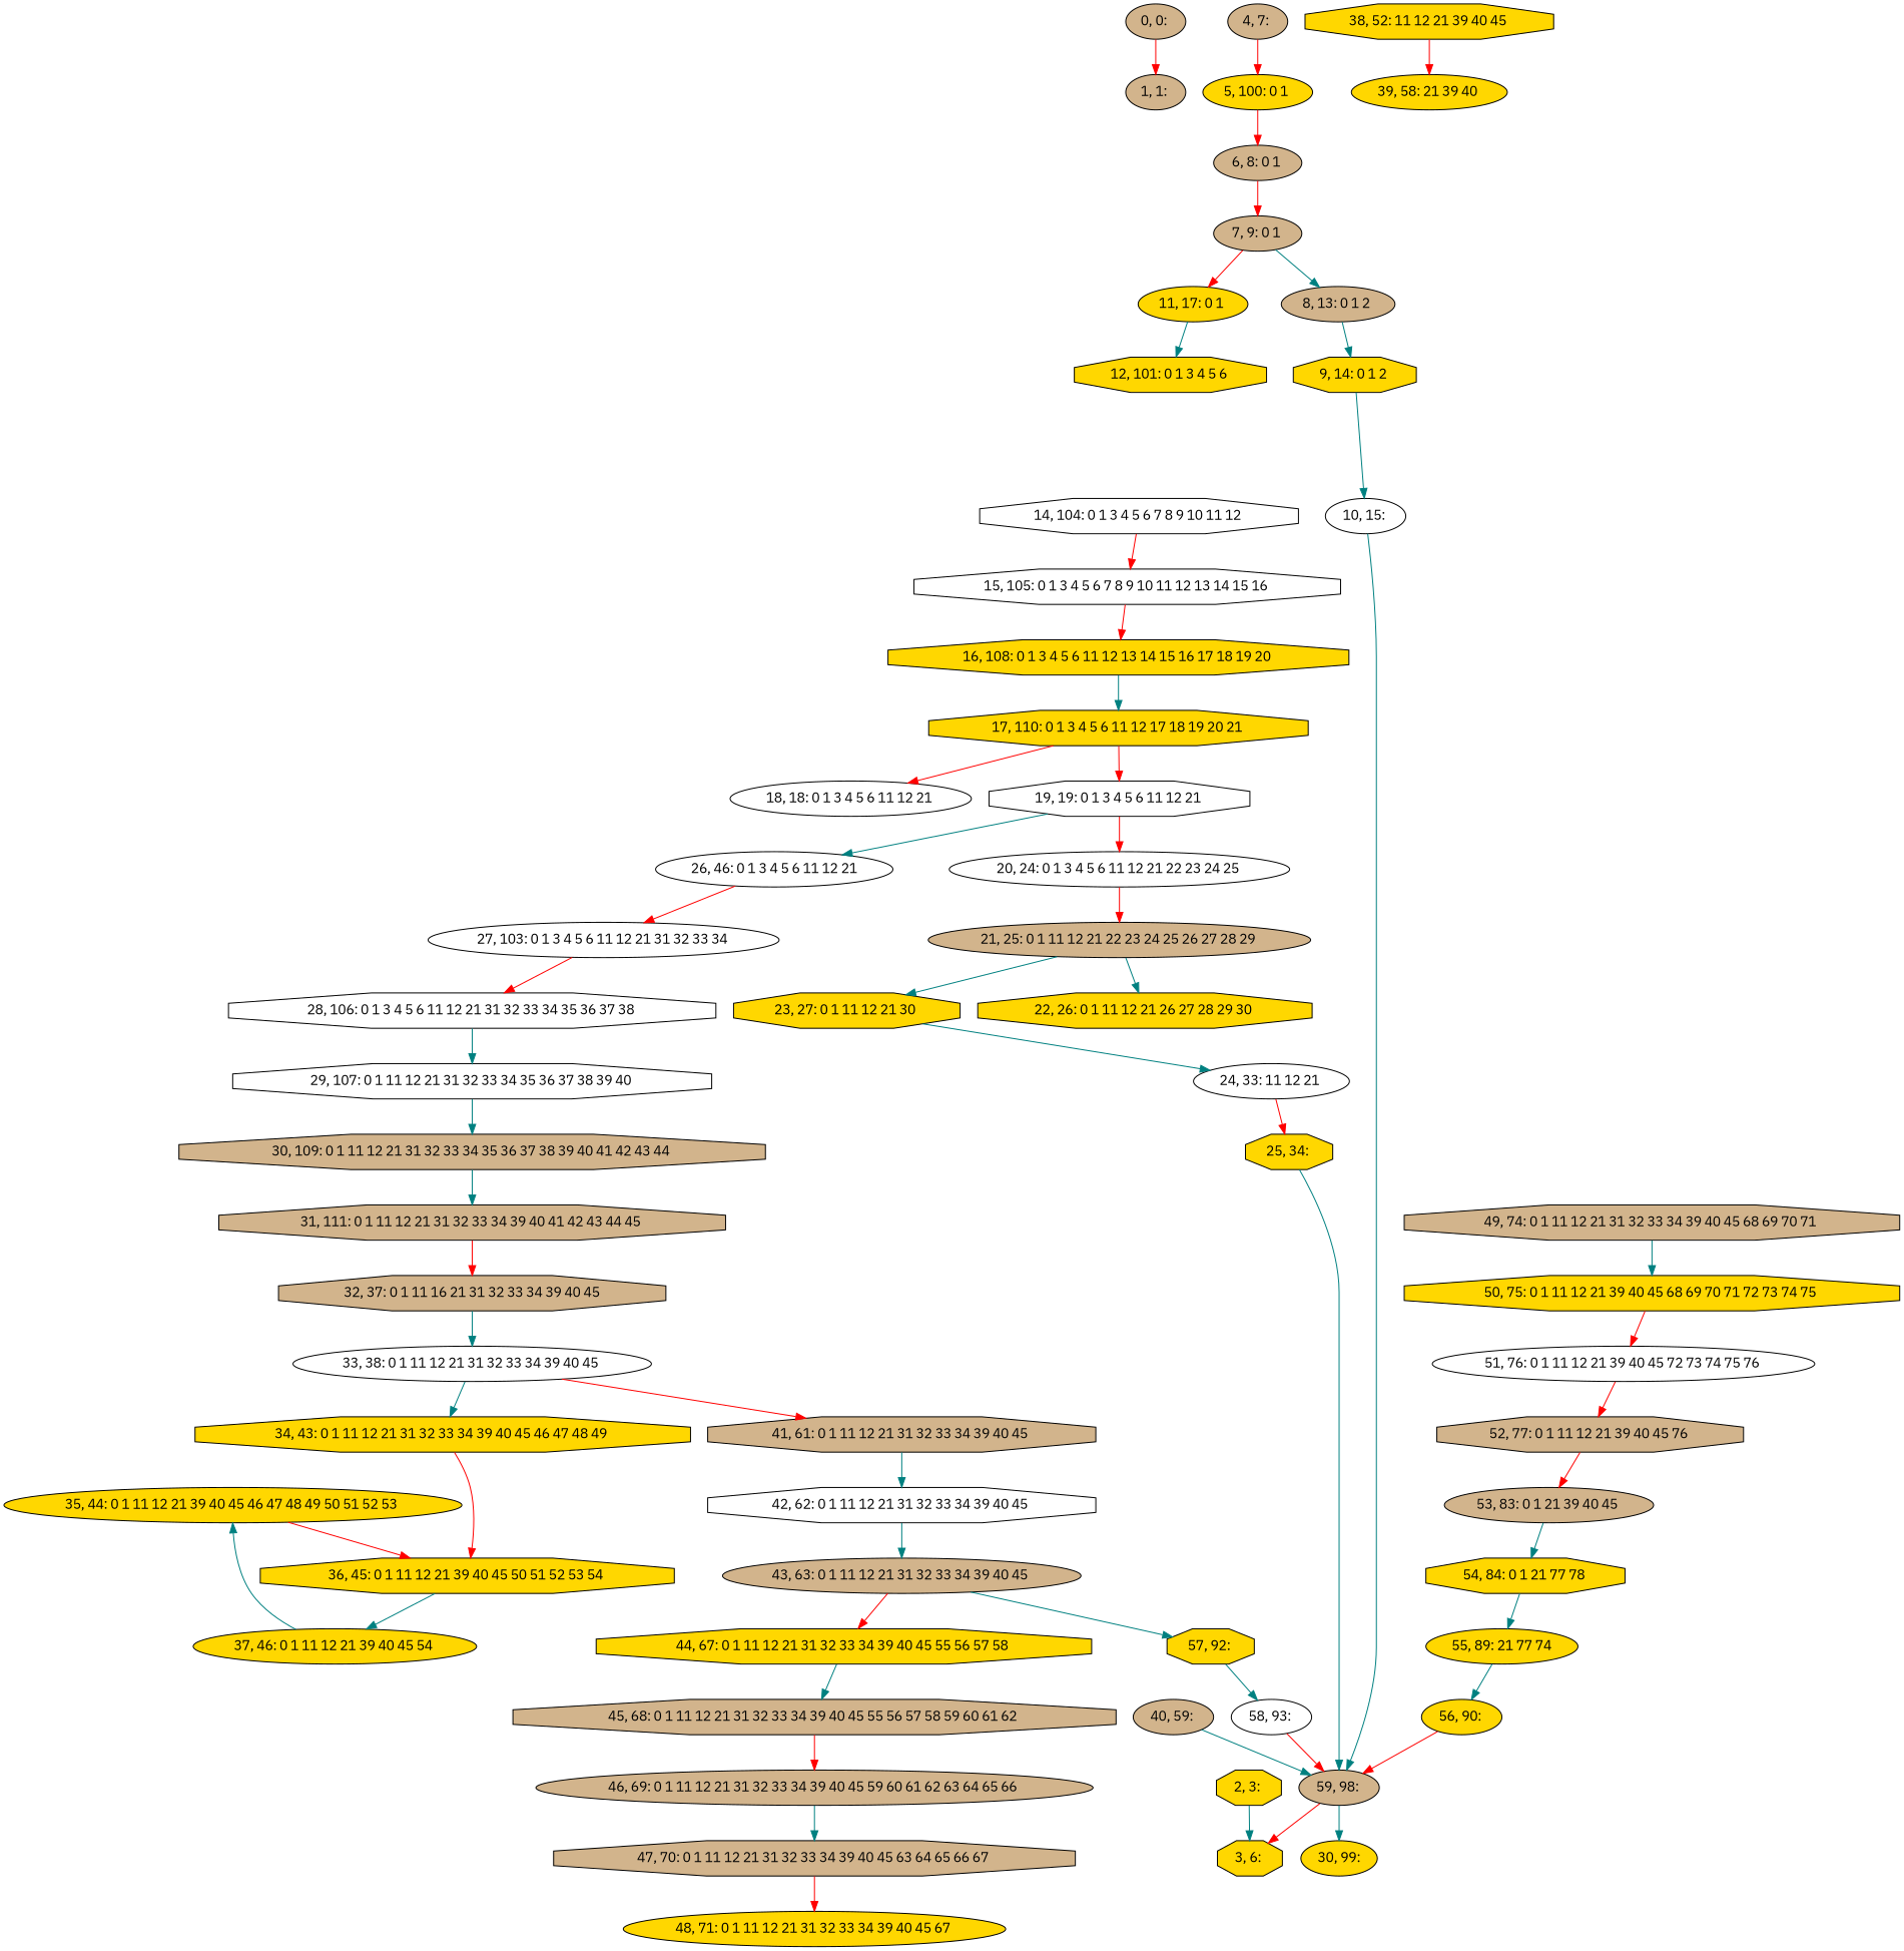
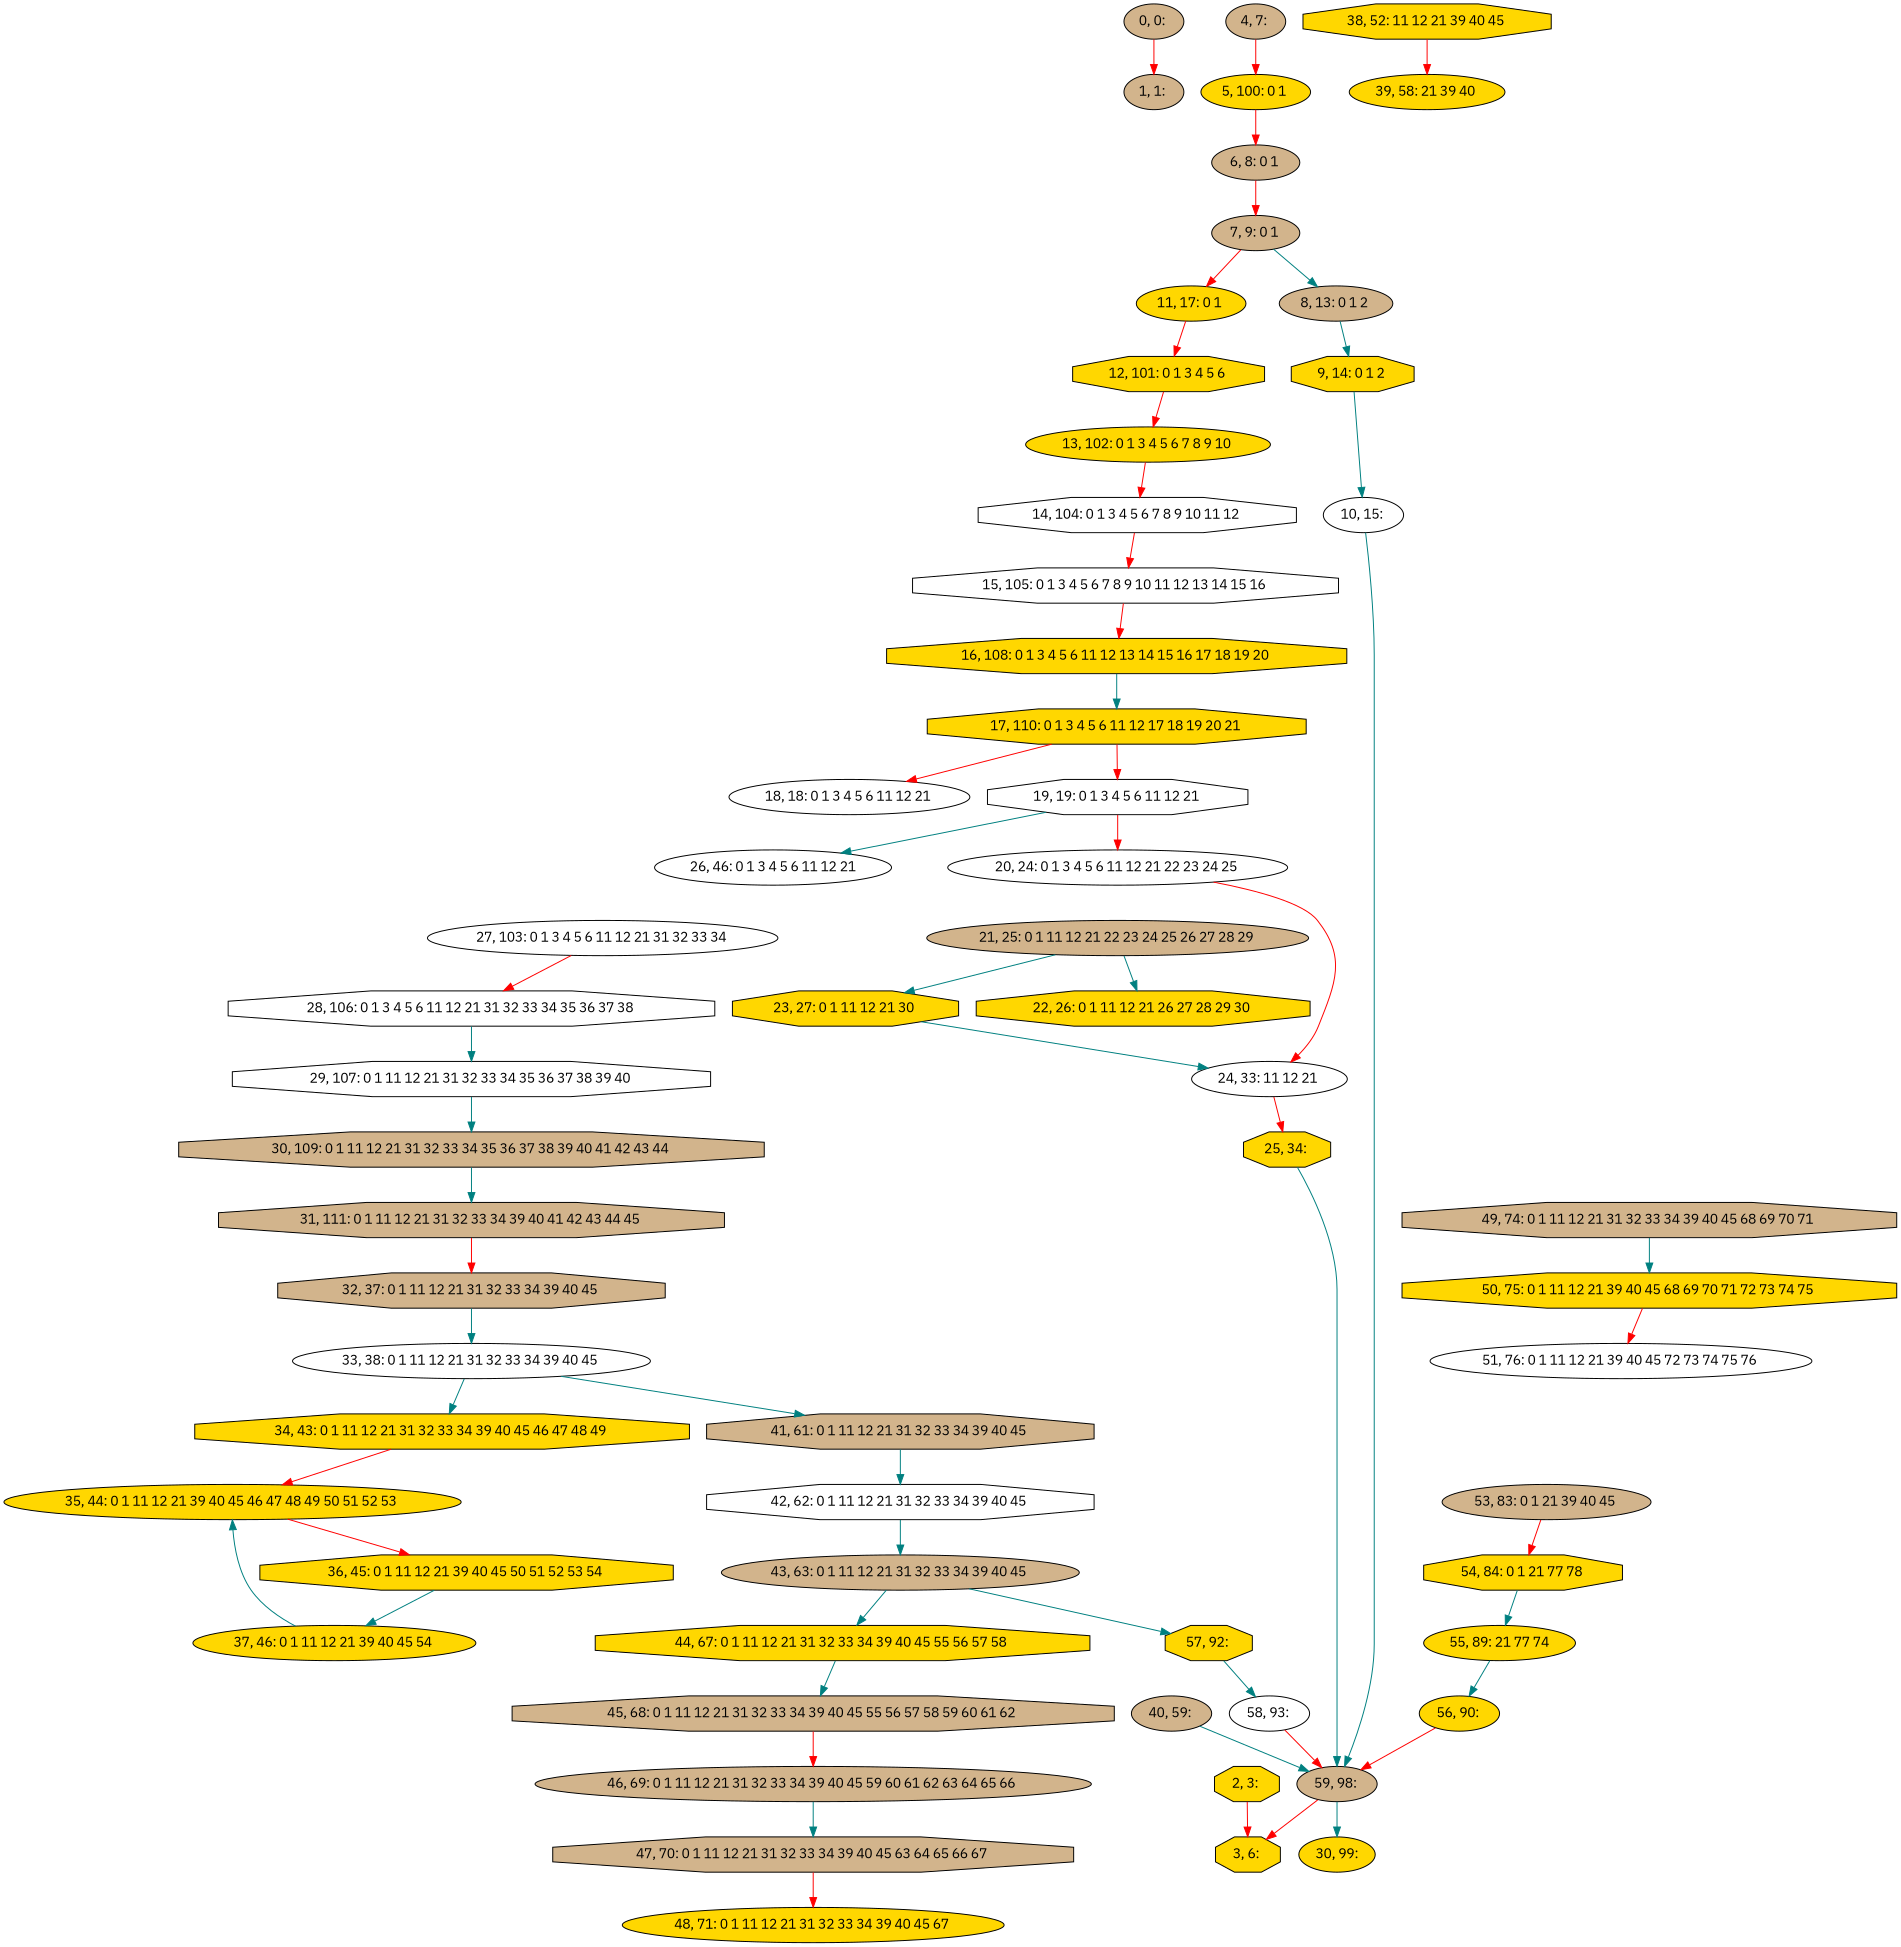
  digraph {
    fontname="IBM Plex Sans"
    node [fillcolor=gold fontname="IBM Plex Sans" shape=ellipse style=filled]
    edge [color=red fontname="IBM Plex Sans"]
    n1 [fillcolor=tan label="0, 0: "]
    n2 [fillcolor=tan label="1, 1: "]
    n3 [label="2, 3: " shape=octagon]
    n4 [label="3, 6: " shape=octagon]
    n5 [fillcolor=tan label="4, 7: "]
    n6 [label="5, 100: 0 1 "]
    n7 [fillcolor=tan label="59, 98: "]
    n8 [label="30, 99:"]
    n9 [fillcolor=tan label="6, 8: 0 1 "]
    n10 [fillcolor=tan label="7, 9: 0 1 "]
    n11 [fillcolor=tan label="8, 13: 0 1 2 "]
    n12 [label="11, 17: 0 1 "]
    n13 [label="9, 14: 0 1 2 " shape=octagon]
    n14 [label="12, 101: 0 1 3 4 5 6 " shape=octagon]
    n15 [fillcolor=white label="10, 15: "]
+   n16 [label="13, 102: 0 1 3 4 5 6 7 8 9 10 "]
    n17 [fillcolor=white label="14, 104: 0 1 3 4 5 6 7 8 9 10 11 12 " shape=octagon]
    n18 [fillcolor=white label="15, 105: 0 1 3 4 5 6 7 8 9 10 11 12 13 14 15 16 " shape=octagon]
    n19 [label="16, 108: 0 1 3 4 5 6 11 12 13 14 15 16 17 18 19 20 " shape=octagon]
    n20 [label="17, 110: 0 1 3 4 5 6 11 12 17 18 19 20 21 " shape=octagon]
    n21 [fillcolor=white label="18, 18: 0 1 3 4 5 6 11 12 21 "]
    n22 [fillcolor=white label="19, 19: 0 1 3 4 5 6 11 12 21 " shape=octagon]
    n23 [fillcolor=white label="20, 24: 0 1 3 4 5 6 11 12 21 22 23 24 25 "]
    n24 [fillcolor=white label="26, 46: 0 1 3 4 5 6 11 12 21"]
    n25 [fillcolor=tan label="21, 25: 0 1 11 12 21 22 23 24 25 26 27 28 29 "]
    n26 [fillcolor=white label="27, 103: 0 1 3 4 5 6 11 12 21 31 32 33 34 "]
    n27 [label="22, 26: 0 1 11 12 21 26 27 28 29 30 " shape=octagon]
    n28 [label="23, 27: 0 1 11 12 21 30 " shape=octagon]
    n29 [fillcolor=white label="24, 33: 11 12 21 "]
    n30 [label="25, 34: " shape=octagon]
    n31 [fillcolor=white label="28, 106: 0 1 3 4 5 6 11 12 21 31 32 33 34 35 36 37 38 " shape=octagon]
    n32 [fillcolor=white label="29, 107: 0 1 11 12 21 31 32 33 34 35 36 37 38 39 40 " shape=octagon]
    n33 [fillcolor=tan label="30, 109: 0 1 11 12 21 31 32 33 34 35 36 37 38 39 40 41 42 43 44 " shape=octagon]
    n34 [fillcolor=tan label="31, 111: 0 1 11 12 21 31 32 33 34 39 40 41 42 43 44 45 " shape=octagon]
-   n35 [fillcolor=tan label="32, 37: 0 1 11 16 21 31 32 33 34 39 40 45" shape=octagon]
+   n35 [fillcolor=tan label="32, 37: 0 1 11 12 21 31 32 33 34 39 40 45 " shape=octagon]
    n36 [fillcolor=white label="33, 38: 0 1 11 12 21 31 32 33 34 39 40 45 "]
    n37 [label="34, 43: 0 1 11 12 21 31 32 33 34 39 40 45 46 47 48 49 " shape=octagon]
    n38 [fillcolor=tan label="41, 61: 0 1 11 12 21 31 32 33 34 39 40 45 " shape=octagon]
    n39 [label="35, 44: 0 1 11 12 21 39 40 45 46 47 48 49 50 51 52 53 "]
    n40 [fillcolor=white label="42, 62: 0 1 11 12 21 31 32 33 34 39 40 45 " shape=octagon]
    n41 [label="36, 45: 0 1 11 12 21 39 40 45 50 51 52 53 54 " shape=octagon]
    n42 [label="37, 46: 0 1 11 12 21 39 40 45 54 "]
    n43 [label="38, 52: 11 12 21 39 40 45 " shape=octagon]
    n44 [label="39, 58: 21 39 40 "]
    n45 [fillcolor=tan label="40, 59: "]
    n46 [fillcolor=tan label="43, 63: 0 1 11 12 21 31 32 33 34 39 40 45 "]
    n47 [label="44, 67: 0 1 11 12 21 31 32 33 34 39 40 45 55 56 57 58 " shape=octagon]
    n48 [label="57, 92: " shape=octagon]
    n49 [fillcolor=tan label="45, 68: 0 1 11 12 21 31 32 33 34 39 40 45 55 56 57 58 59 60 61 62 " shape=octagon]
    n50 [fillcolor=white label="58, 93: "]
    n51 [fillcolor=tan label="46, 69: 0 1 11 12 21 31 32 33 34 39 40 45 59 60 61 62 63 64 65 66 "]
    n52 [fillcolor=tan label="47, 70: 0 1 11 12 21 31 32 33 34 39 40 45 63 64 65 66 67 " shape=octagon]
    n53 [label="48, 71: 0 1 11 12 21 31 32 33 34 39 40 45 67 "]
    n54 [fillcolor=tan label="49, 74: 0 1 11 12 21 31 32 33 34 39 40 45 68 69 70 71 " shape=octagon]
    n55 [label="50, 75: 0 1 11 12 21 39 40 45 68 69 70 71 72 73 74 75 " shape=octagon]
    n56 [fillcolor=white label="51, 76: 0 1 11 12 21 39 40 45 72 73 74 75 76 "]
-   n57 [fillcolor=tan label="52, 77: 0 1 11 12 21 39 40 45 76 " shape=octagon]
    n58 [fillcolor=tan label="53, 83: 0 1 21 39 40 45 "]
    n59 [label="54, 84: 0 1 21 77 78 " shape=octagon]
    n60 [label="55, 89: 21 77 74"]
    n61 [label="56, 90: "]
    n1 -> n2
-   n3 -> n4 [color=teal]
+   n3 -> n4
    n5 -> n6
    n6 -> n9
    n7 -> n4
    n7 -> n8 [color=teal]
    n9 -> n10
    n10 -> n11 [color=teal]
    n10 -> n12
    n11 -> n13 [color=teal]
-   n12 -> n14 [color=teal]
+   n12 -> n14
    n13 -> n15 [color=teal]
+   n14 -> n16
    n15 -> n7 [color=teal]
+   n16 -> n17
    n17 -> n18
    n18 -> n19
    n19 -> n20 [color=teal]
    n20 -> n21
    n20 -> n22
    n22 -> n23
    n22 -> n24 [color=teal]
-   n23 -> n25
-   n24 -> n26
+   n23 -> n29
    n25 -> n27 [color=teal]
    n25 -> n28 [color=teal]
    n26 -> n31
    n28 -> n29 [color=teal]
    n29 -> n30
    n30 -> n7 [color=teal]
    n31 -> n32 [color=teal]
    n32 -> n33 [color=teal]
    n33 -> n34 [color=teal]
    n34 -> n35
    n35 -> n36 [color=teal]
    n36 -> n37 [color=teal]
-   n36 -> n38
-   n37 -> n41
+   n36 -> n38 [color=teal]
+   n37 -> n39
    n38 -> n40 [color=teal]
    n39 -> n41
    n40 -> n46 [color=teal]
    n41 -> n42 [color=teal]
    n42 -> n39 [color=teal]
    n43 -> n44
    n45 -> n7 [color=teal]
-   n46 -> n47
+   n46 -> n47 [color=teal]
    n46 -> n48 [color=teal]
    n47 -> n49 [color=teal]
    n48 -> n50 [color=teal]
    n49 -> n51
    n50 -> n7
    n51 -> n52 [color=teal]
    n52 -> n53
    n54 -> n55 [color=teal]
    n55 -> n56
-   n56 -> n57
-   n57 -> n58
-   n58 -> n59 [color=teal]
+   n58 -> n59
    n59 -> n60 [color=teal]
    n60 -> n61 [color=teal]
    n61 -> n7
  }
